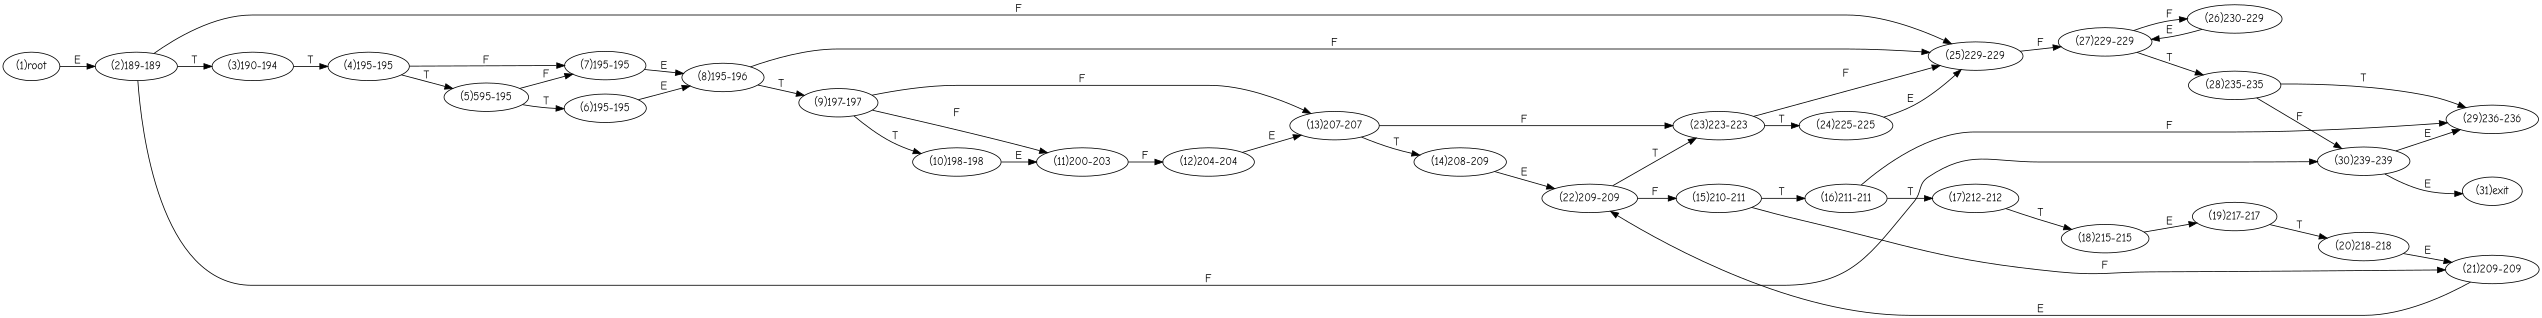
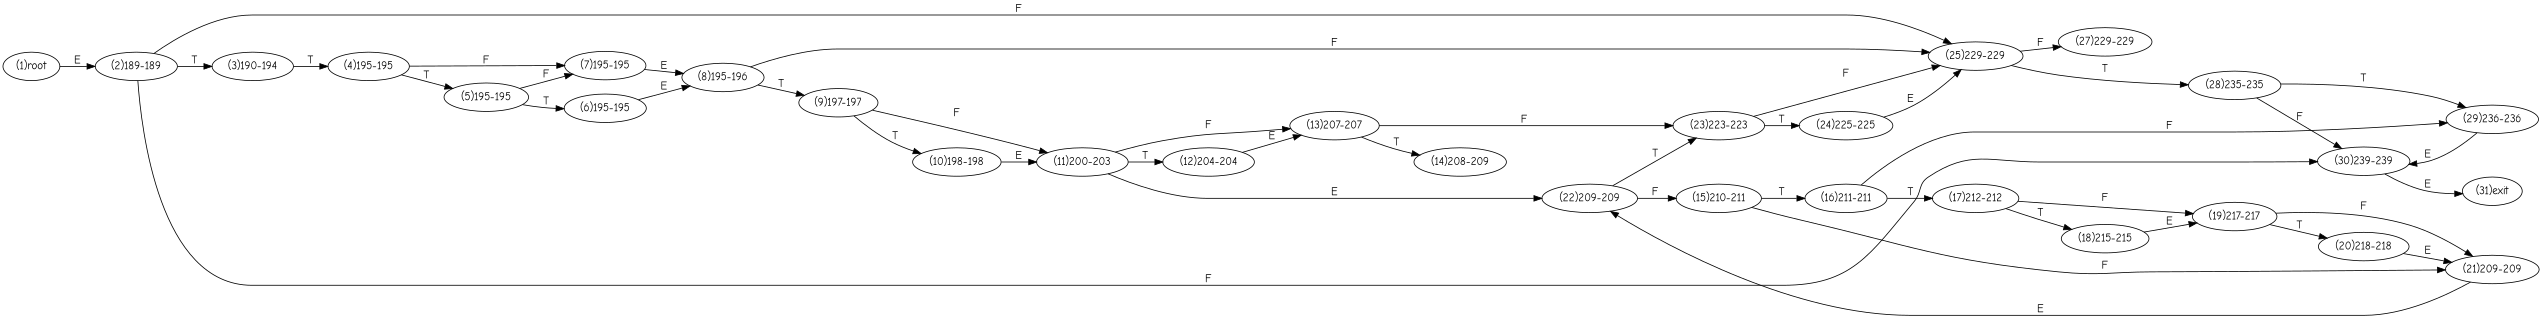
  digraph {
    fontname="Comic Neue"
    rankdir=LR
    node [fontname="Comic Neue"]
    edge [fontname="Comic Neue"]
    n1 [label="(1)root"]
    n2 [label="(2)189-189"]
    n3 [label="(3)190-194"]
    n4 [label="(30)239-239"]
    n5 [label="(25)229-229"]
    n6 [label="(4)195-195"]
    n7 [label="(31)exit"]
-   n8 [label="(5)595-195"]
+   n8 [label="(5)195-195"]
    n9 [label="(7)195-195"]
    n10 [label="(27)229-229"]
    n11 [label="(6)195-195"]
    n12 [label="(8)195-196"]
    n13 [label="(9)197-197"]
    n14 [label="(10)198-198"]
    n15 [label="(11)200-203"]
    n16 [label="(12)204-204"]
    n17 [label="(13)207-207"]
    n18 [label="(14)208-209"]
    n19 [label="(23)223-223"]
    n20 [label="(22)209-209"]
    n21 [label="(24)225-225"]
    n22 [label="(15)210-211"]
    n23 [label="(16)211-211"]
    n24 [label="(21)209-209"]
    n25 [label="(17)212-212"]
    n26 [label="(29)236-236"]
    n27 [label="(19)217-217"]
    n28 [label="(18)215-215"]
    n29 [label="(20)218-218"]
-   n30 [label="(26)230-229"]
    n31 [label="(28)235-235"]
    n1 -> n2 [label=E]
    n2 -> n3 [label=T]
    n2 -> n4 [label=F]
    n2 -> n5 [label=F]
    n3 -> n6 [label=T]
    n4 -> n7 [label=E]
    n5 -> n10 [label=F]
    n6 -> n8 [label=T]
    n6 -> n9 [label=F]
    n8 -> n9 [label=F]
    n8 -> n11 [label=T]
    n9 -> n12 [label=E]
-   n10 -> n30 [label=F]
-   n10 -> n31 [label=T]
+   n5 -> n31 [label=T]
    n11 -> n12 [label=E]
    n12 -> n5 [label=F]
    n12 -> n13 [label=T]
    n13 -> n14 [label=T]
    n13 -> n15 [label=F]
    n14 -> n15 [label=E]
-   n15 -> n16 [label=F]
-   n13 -> n17 [label=F]
+   n15 -> n16 [label=T]
+   n15 -> n17 [label=F]
    n16 -> n17 [label=E]
    n17 -> n18 [label=T]
    n17 -> n19 [label=F]
-   n18 -> n20 [label=E]
+   n15 -> n20 [label=E]
    n19 -> n5 [label=F]
    n19 -> n21 [label=T]
    n20 -> n19 [label=T]
    n20 -> n22 [label=F]
    n21 -> n5 [label=E]
    n22 -> n23 [label=T]
    n22 -> n24 [label=F]
    n23 -> n25 [label=T]
    n23 -> n26 [label=F]
    n24 -> n20 [label=E]
+   n25 -> n27 [label=F]
    n25 -> n28 [label=T]
-   n4 -> n26 [label=E]
+   n26 -> n4 [label=E]
+   n27 -> n24 [label=F]
    n27 -> n29 [label=T]
    n28 -> n27 [label=E]
    n29 -> n24 [label=E]
-   n30 -> n10 [label=E]
    n31 -> n4 [label=F]
    n31 -> n26 [label=T]
  }
